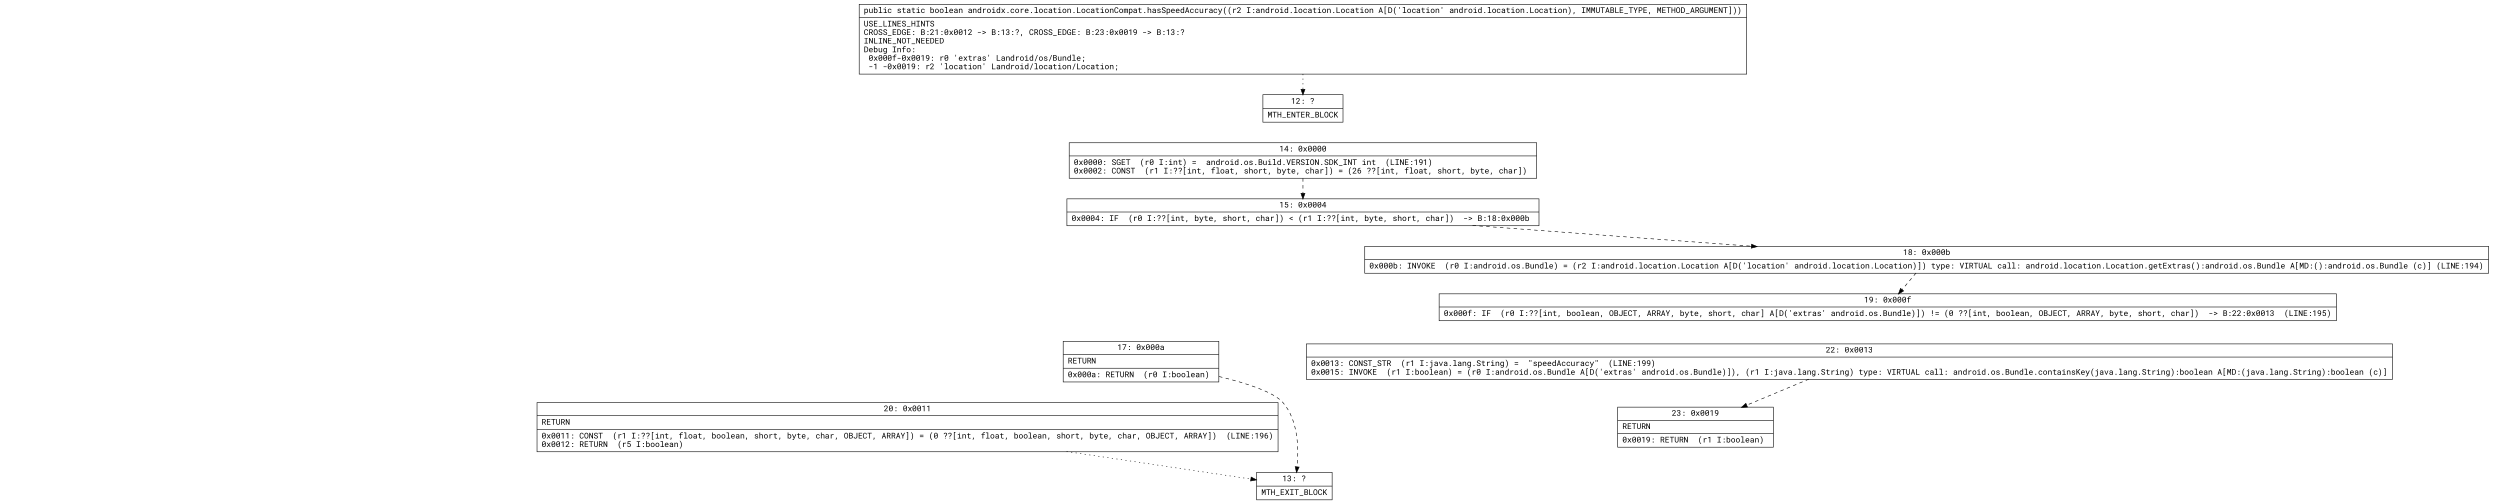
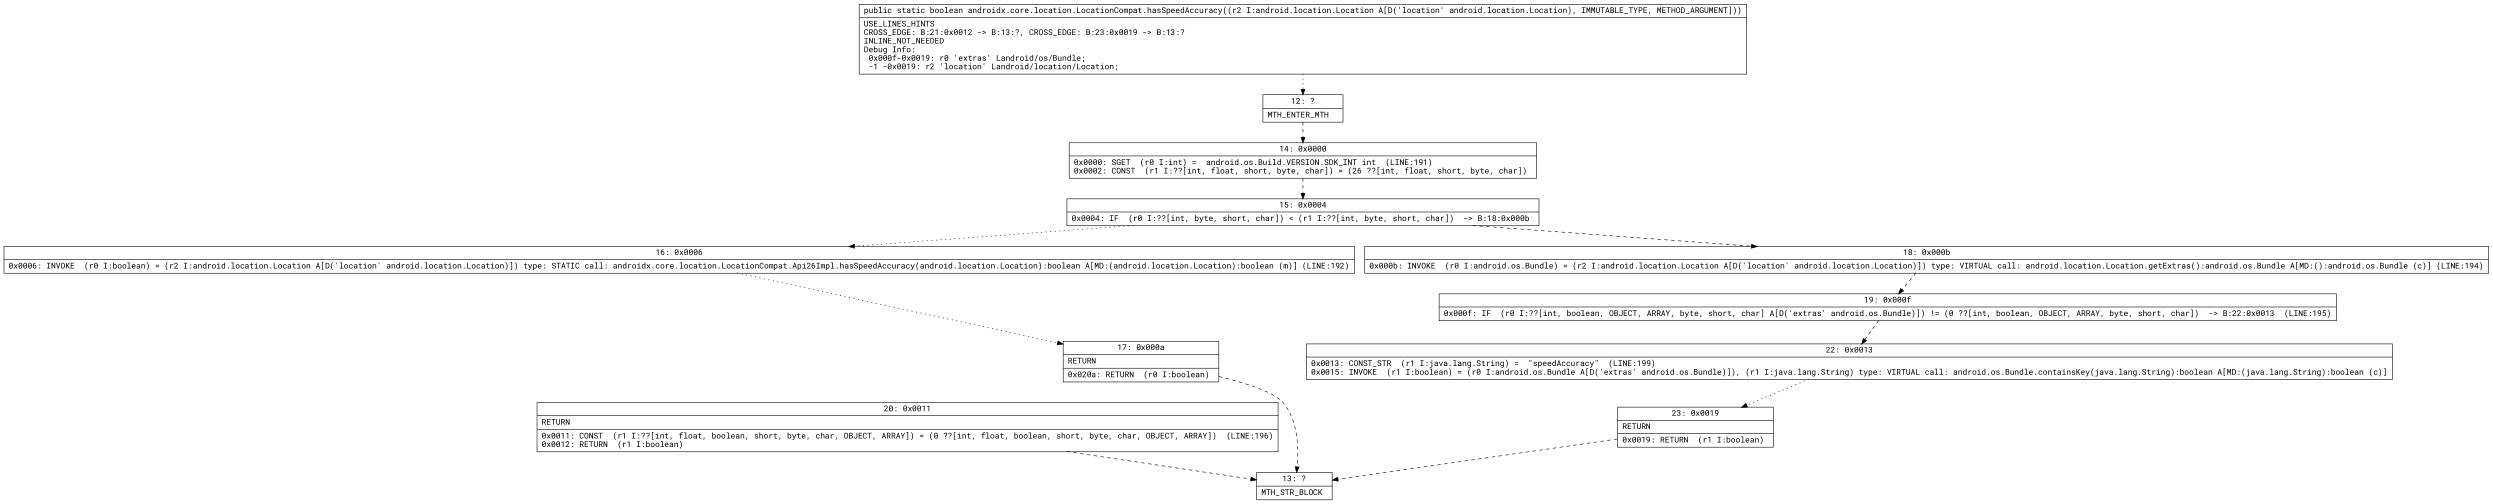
  digraph {
    fontname="Roboto Mono"
    node [fontname="Roboto Mono" shape=record]
    edge [fontname="Roboto Mono" style=dashed]
-   n1 [label="{12\:\ ?|MTH_ENTER_BLOCK\l}"]
+   n1 [label="{12\:\ ?|MTH_ENTER_MTH\l}"]
    n2 [label="{14\:\ 0x0000|0x0000: SGET  (r0 I:int) =  android.os.Build.VERSION.SDK_INT int  (LINE:191)\l0x0002: CONST  (r1 I:??[int, float, short, byte, char]) = (26 ??[int, float, short, byte, char]) \l}"]
    n3 [label="{15\:\ 0x0004|0x0004: IF  (r0 I:??[int, byte, short, char]) \< (r1 I:??[int, byte, short, char])  \-\> B:18:0x000b \l}"]
+   n4 [label="{16\:\ 0x0006|0x0006: INVOKE  (r0 I:boolean) = (r2 I:android.location.Location A[D('location' android.location.Location)]) type: STATIC call: androidx.core.location.LocationCompat.Api26Impl.hasSpeedAccuracy(android.location.Location):boolean A[MD:(android.location.Location):boolean (m)] (LINE:192)\l}"]
    n5 [label="{18\:\ 0x000b|0x000b: INVOKE  (r0 I:android.os.Bundle) = (r2 I:android.location.Location A[D('location' android.location.Location)]) type: VIRTUAL call: android.location.Location.getExtras():android.os.Bundle A[MD:():android.os.Bundle (c)] (LINE:194)\l}"]
-   n6 [label="{17\:\ 0x000a|RETURN\l|0x000a: RETURN  (r0 I:boolean) \l}"]
+   n6 [label="{17\:\ 0x000a|RETURN\l|0x020a: RETURN  (r0 I:boolean) \l}"]
    n7 [label="{19\:\ 0x000f|0x000f: IF  (r0 I:??[int, boolean, OBJECT, ARRAY, byte, short, char] A[D('extras' android.os.Bundle)]) != (0 ??[int, boolean, OBJECT, ARRAY, byte, short, char])  \-\> B:22:0x0013  (LINE:195)\l}"]
-   n8 [label="{13\:\ ?|MTH_EXIT_BLOCK\l}"]
+   n8 [label="{13\:\ ?|MTH_STR_BLOCK\l}"]
    n9 [label="{22\:\ 0x0013|0x0013: CONST_STR  (r1 I:java.lang.String) =  \"speedAccuracy\"  (LINE:199)\l0x0015: INVOKE  (r1 I:boolean) = (r0 I:android.os.Bundle A[D('extras' android.os.Bundle)]), (r1 I:java.lang.String) type: VIRTUAL call: android.os.Bundle.containsKey(java.lang.String):boolean A[MD:(java.lang.String):boolean (c)]\l}"]
-   n10 [label="{20\:\ 0x0011|RETURN\l|0x0011: CONST  (r1 I:??[int, float, boolean, short, byte, char, OBJECT, ARRAY]) = (0 ??[int, float, boolean, short, byte, char, OBJECT, ARRAY])  (LINE:196)\l0x0012: RETURN  (r5 I:boolean) \l}"]
+   n10 [label="{20\:\ 0x0011|RETURN\l|0x0011: CONST  (r1 I:??[int, float, boolean, short, byte, char, OBJECT, ARRAY]) = (0 ??[int, float, boolean, short, byte, char, OBJECT, ARRAY])  (LINE:196)\l0x0012: RETURN  (r1 I:boolean) \l}"]
    n11 [label="{23\:\ 0x0019|RETURN\l|0x0019: RETURN  (r1 I:boolean) \l}"]
    n12 [label="{public static boolean androidx.core.location.LocationCompat.hasSpeedAccuracy((r2 I:android.location.Location A[D('location' android.location.Location), IMMUTABLE_TYPE, METHOD_ARGUMENT]))  | USE_LINES_HINTS\lCROSS_EDGE: B:21:0x0012 \-\> B:13:?, CROSS_EDGE: B:23:0x0019 \-\> B:13:?\lINLINE_NOT_NEEDED\lDebug Info:\l  0x000f\-0x0019: r0 'extras' Landroid\/os\/Bundle;\l  \-1 \-0x0019: r2 'location' Landroid\/location\/Location;\l}"]
+   n1 -> n2
    n2 -> n3
+   n3 -> n4 [style=dotted]
    n3 -> n5
+   n4 -> n6 [style=dotted]
    n5 -> n7
    n6 -> n8
-   n9 -> n11
-   n10 -> n8 [style=dotted]
+   n7 -> n9
+   n9 -> n11 [style=dotted]
+   n10 -> n8
+   n11 -> n8
    n12 -> n1 [style=dotted]
  }
